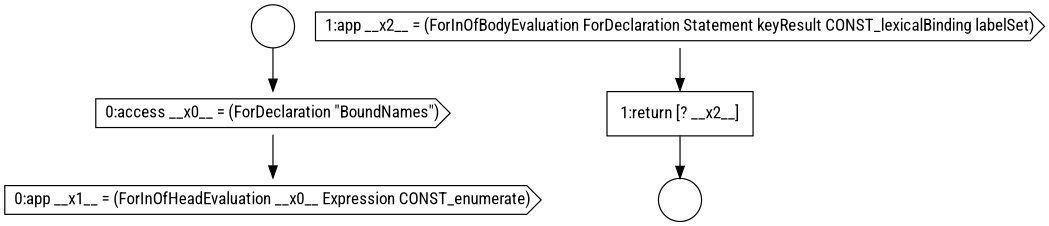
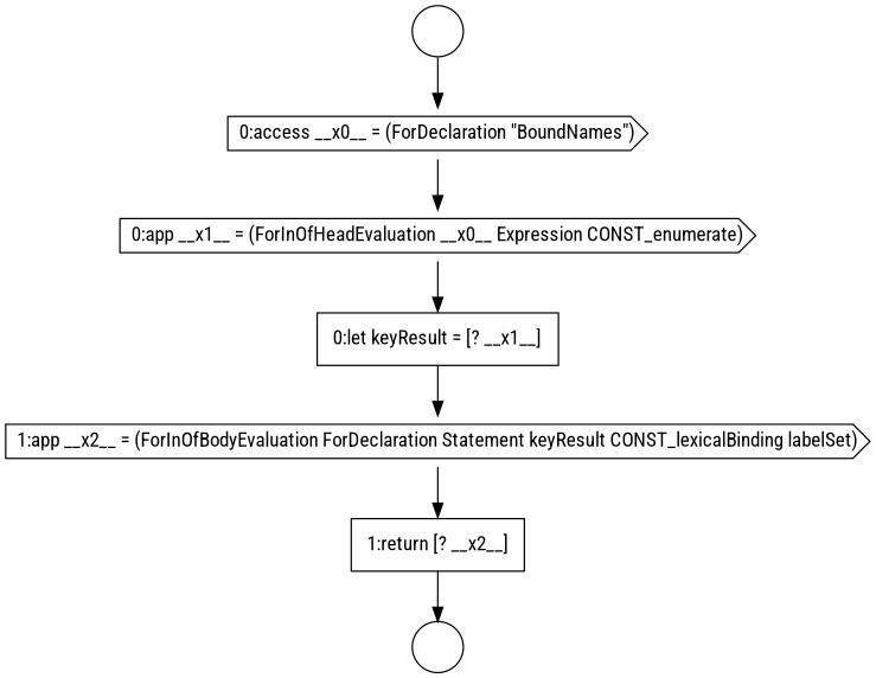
  digraph {
    fontname="Roboto Condensed"
    node [color=black fillcolor=white shape=cds style=filled fontname="Roboto Condensed"]
    edge [color=black fontname="Roboto Condensed"]
    n1 [label=" " shape=circle]
    n2 [label=<<font color="black">0:access __x0__ = (ForDeclaration &quot;BoundNames&quot;)</font>>]
    n3 [label=<<font color="black">1:app __x2__ = (ForInOfBodyEvaluation ForDeclaration Statement keyResult CONST_lexicalBinding labelSet)</font>>]
    n4 [label=<<font color="black">     <table border="0" cellborder="1" cellspacing="0" cellpadding="10">       <tr><td align="left">1:return [? __x2__]</td></tr>     </table>   </font>> margin=0 shape=none]
    n5 [label=<<font color="black">0:app __x1__ = (ForInOfHeadEvaluation __x0__ Expression CONST_enumerate)</font>>]
+   n6 [label=<<font color="black">     <table border="0" cellborder="1" cellspacing="0" cellpadding="10">       <tr><td align="left">0:let keyResult = [? __x1__]</td></tr>     </table>   </font>> margin=0 shape=none]
    n7 [label=" " shape=circle]
    n1 -> n2
    n2 -> n5
    n3 -> n4
    n4 -> n7
+   n5 -> n6
+   n6 -> n3
  }
